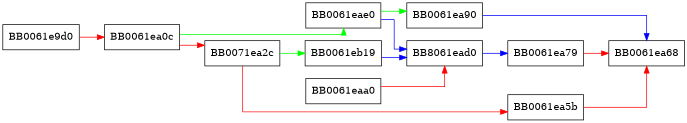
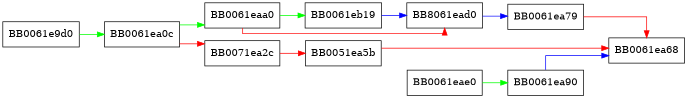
  digraph {
    rankdir=LR
    splines=ortho
    node [shape=box]
    edge [color=red]
    BB0061e9d0
    BB0061ea0c
    n3 [label=BB8061ead0]
    BB0061eaa0
    BB0061eae0
    n6 [label=BB0071ea2c]
    BB0061ea79
    BB0061ea90
    n9 [label=BB0061eb19]
-   BB0061ea5b
+   BB0061ea5b [label=BB0051ea5b]
    BB0061ea68
-   BB0061e9d0 -> BB0061ea0c
-   BB0061ea0c -> BB0061eae0 [color=green]
+   BB0061e9d0 -> BB0061ea0c [color=green]
+   BB0061ea0c -> BB0061eaa0 [color=green]
    BB0061ea0c -> n6
    n3 -> BB0061ea79 [color=blue]
    BB0061eaa0 -> n3
-   BB0061eae0 -> n3 [color=blue]
    BB0061eae0 -> BB0061ea90 [color=green]
-   n6 -> n9 [color=green]
+   BB0061eaa0 -> n9 [color=green]
    n6 -> BB0061ea5b
    BB0061ea79 -> BB0061ea68
    BB0061ea90 -> BB0061ea68 [color=blue]
    n9 -> n3 [color=blue]
    BB0061ea5b -> BB0061ea68
  }
